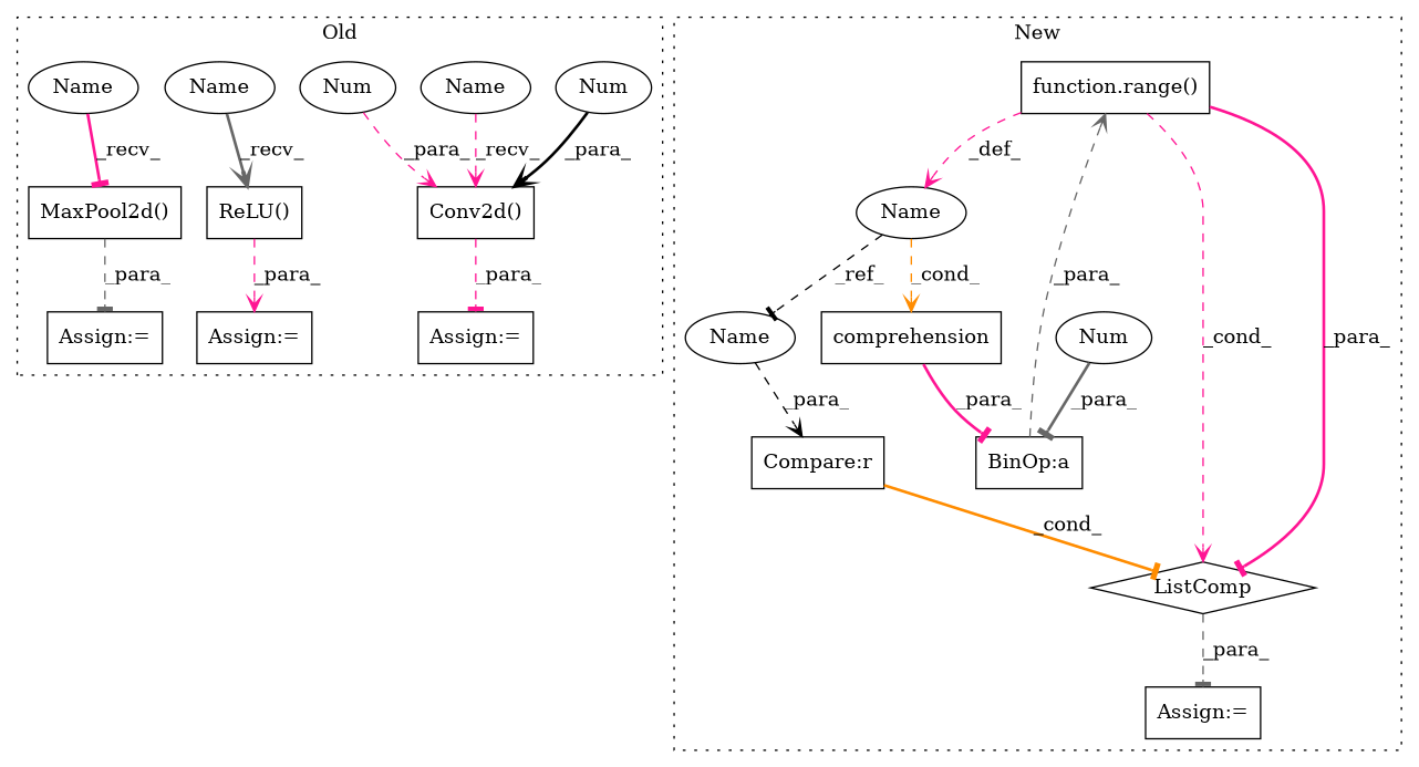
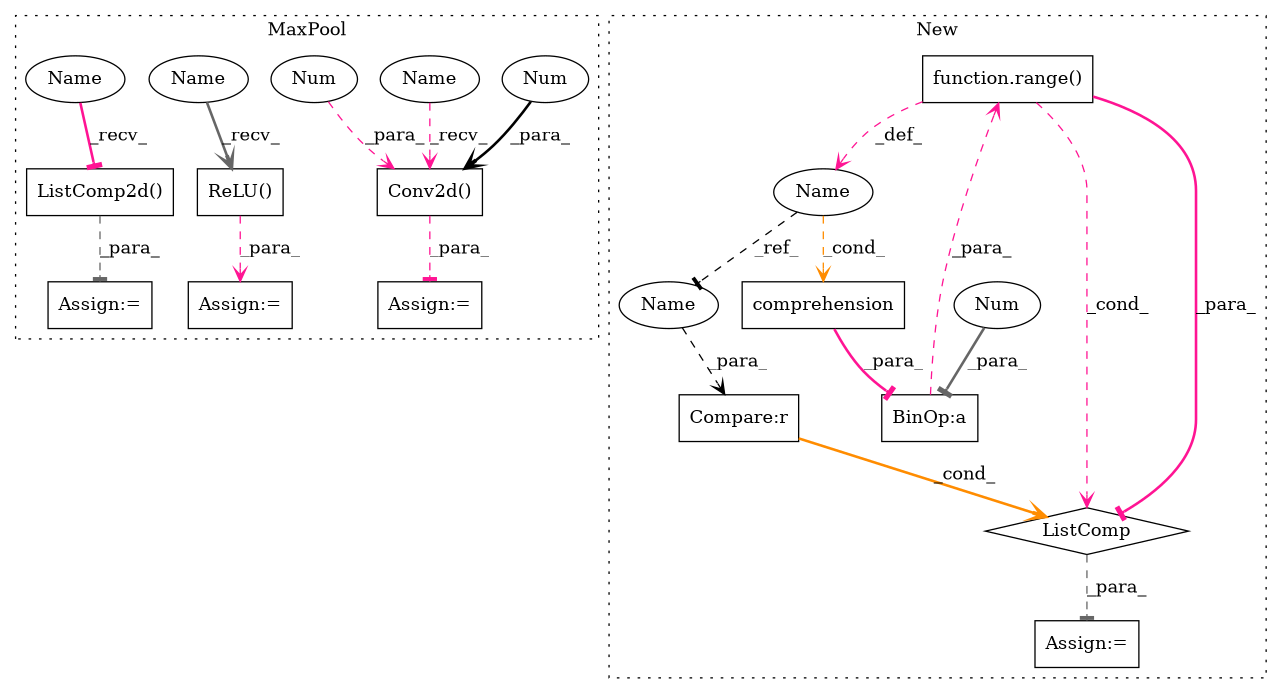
  digraph {
    node [a=87 l=3 s=9103 shape=box]
    edge [arrowhead=vee color=deeppink style=dashed]
    n1 [a=75 l=21 label="ReLU()"]
    n2 [a=75 l="23,49" label="Conv2d()" s="8821,8849"]
    n3 [a=68 label="Assign:=" s=9100]
    n4 [a=68 label="Assign:=" s=8818]
-   n5 [a=75 l=48 label="MaxPool2d()" s=9148]
+   n5 [a=75 l=48 label="ListComp2d()" s=9148]
    n6 [a=76 l=1 label=Num s=8844 shape=ellipse]
    n7 [a=76 l=2 label=Num s=8847 shape=ellipse]
    n8 [a=68 label="Assign:=" s=9145]
    n9 [l=2 label=Name shape=ellipse]
    n10 [l=2 label=Name s=9148 shape=ellipse]
    n11 [l=2 label=Name s=8821 shape=ellipse]
    n12 [a=75 l="6,1" label="function.range()" s="8487,8507"]
    n13 [a=82 label="BinOp:a" s=8503]
    n14 [a=40 l=18 label="Compare:r" s=8459]
    n15 [l=1 label=Name s=8482 shape=ellipse]
    n16 [a=45 label=comprehension s=8478]
    n17 [a=106 l=51 label=ListComp s=8458 shape=diamond]
    n18 [a=76 l=1 label=Num s=8506 shape=ellipse]
    n19 [a=68 label="Assign:=" s=8455]
    n20 [l=1 label=Name s=8459 shape=ellipse]
    subgraph cluster_1 {
-     label=Old
+     label=MaxPool
      style=dotted
      n1
      n2
      n3
      n4
      n5
      n6
      n7
      n8
      n9
      n10
      n11
    }
    subgraph cluster_2 {
      label=New
      style=dotted
      n12
      n13
      n14
      n15
      n16
      n17
      n18
      n19
      n20
    }
    n1 -> n3 [label=_para_]
    n2 -> n4 [arrowhead=tee label=_para_]
    n5 -> n8 [arrowhead=tee color=gray40 label=_para_]
    n6 -> n2 [label=_para_]
    n7 -> n2 [color=black label=_para_ style=bold]
    n9 -> n1 [color=gray40 label=_recv_ style=bold]
    n10 -> n5 [arrowhead=tee label=_recv_ style=bold]
    n11 -> n2 [label=_recv_]
    n12 -> n15 [label=_def_]
    n12 -> n17 [label=_cond_]
    n12 -> n17 [arrowhead=tee label=_para_ style=bold]
-   n13 -> n12 [color=gray40 label=_para_]
-   n14 -> n17 [arrowhead=tee color=darkorange label=_cond_ style=bold]
+   n13 -> n12 [label=_para_]
+   n14 -> n17 [color=darkorange label=_cond_ style=bold]
    n15 -> n16 [color=darkorange label=_cond_]
    n15 -> n20 [arrowhead=tee color=black label=_ref_]
    n16 -> n13 [arrowhead=tee label=_para_ style=bold]
    n17 -> n19 [arrowhead=tee color=gray40 label=_para_]
    n18 -> n13 [arrowhead=tee color=gray40 label=_para_ style=bold]
    n20 -> n14 [color=black label=_para_]
  }
